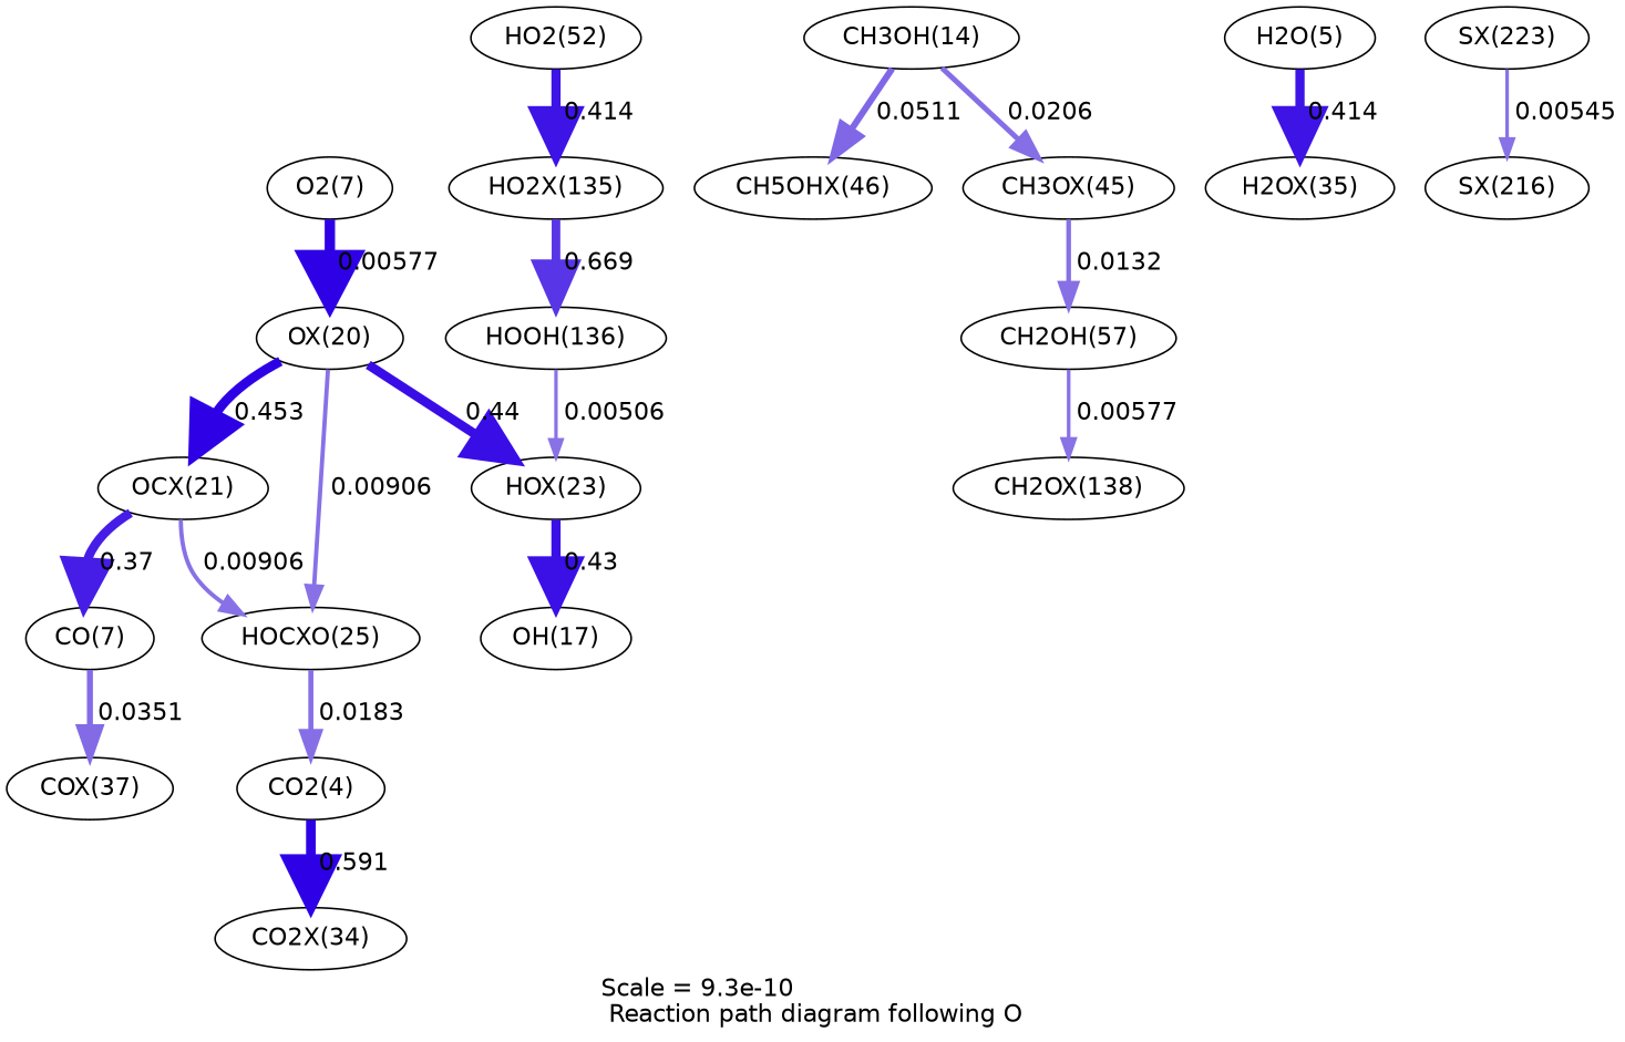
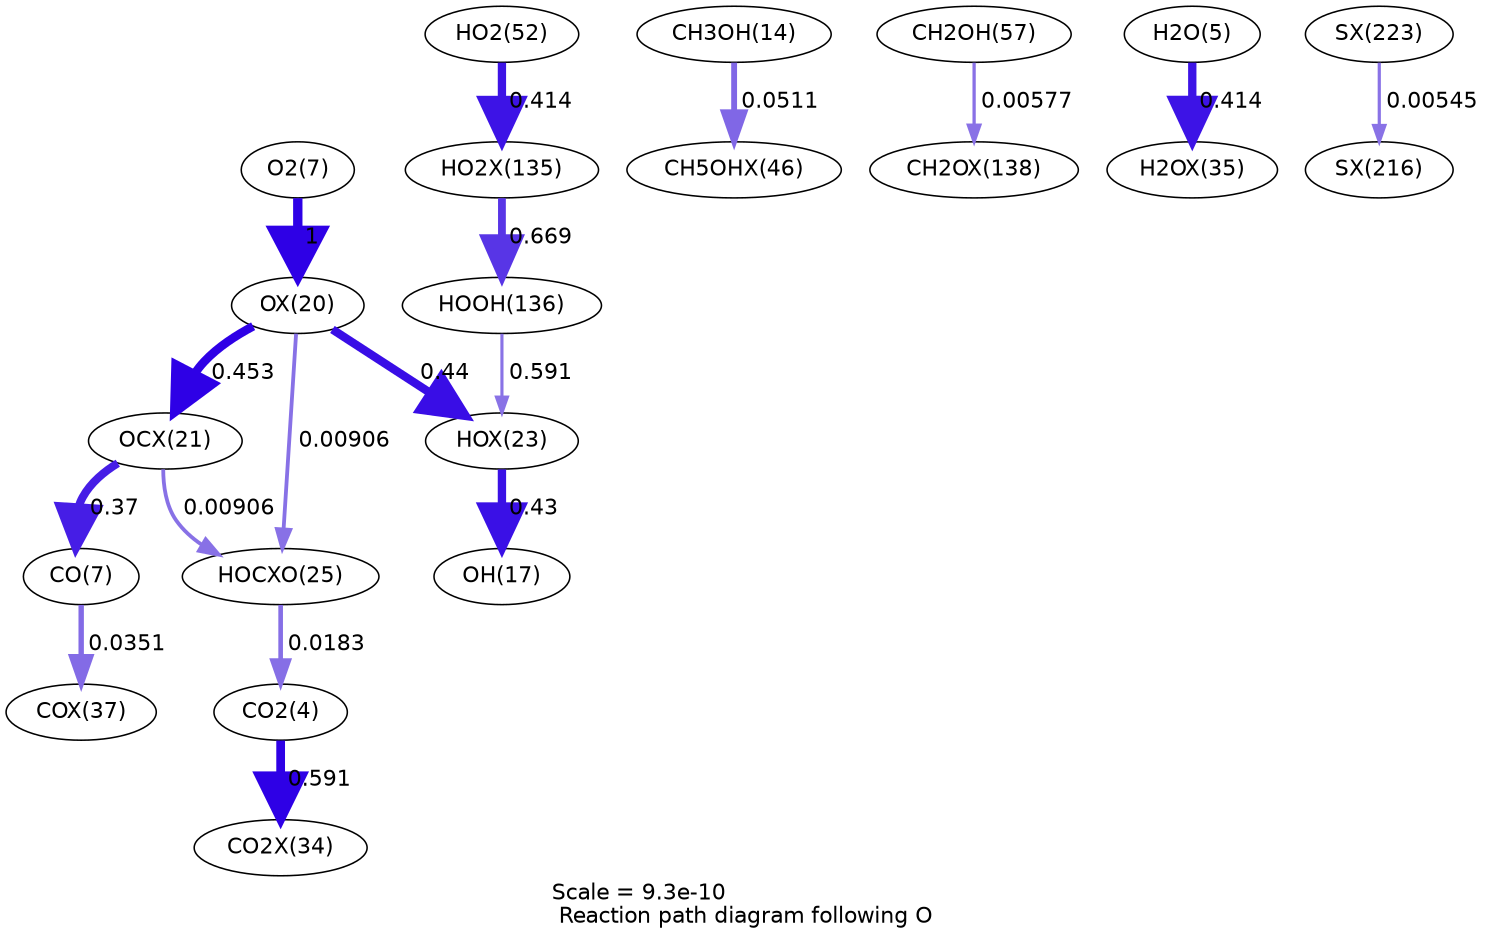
  digraph {
    fontname=Helvetica
    label="Scale = 9.3e-10\l Reaction path diagram following O"
    node [fontname=Helvetica]
    edge [arrowsize=1.22 color="0.7, 0.509, 0.9" fontname=Helvetica penwidth=2.45]
    n1 [label="O2(7)"]
    n2 [label="OX(20)"]
    n3 [label="HOX(23)"]
    n4 [label="OCX(21)"]
    n5 [label="HOCXO(25)"]
    n6 [label="OH(17)"]
    n7 [label="CO(7)"]
    n8 [label="CO2(4)"]
    n9 [label="COX(37)"]
    n10 [label="HOOH(136)"]
    n11 [label="CO2X(34)"]
    n12 [label="CH3OH(14)"]
    n13 [label="CH5OHX(46)"]
-   n14 [label="CH3OX(45)"]
    n15 [label="CH2OH(57)"]
    n16 [label="CH2OX(138)"]
    n17 [label="H2O(5)"]
    n18 [label="H2OX(35)"]
    n19 [label="HO2X(135)"]
    n20 [label="HO2(52)"]
    n21 [label="SX(223)"]
    n22 [label="SX(216)"]
-   n1 -> n2 [arrowsize=3 color="0.7, 1.5, 0.9" label=" 0.00577" penwidth=6]
+   n1 -> n2 [arrowsize=3 color="0.7, 1.5, 0.9" label=" 1" penwidth=6]
    n2 -> n3 [arrowsize=2.69 color="0.7, 0.94, 0.9" label=" 0.44" penwidth=5.38]
    n2 -> n4 [arrowsize=2.78 color="0.7, 1.05, 0.9" label=" 0.453" penwidth=5.55]
    n2 -> n5 [label=" 0.00906"]
    n3 -> n6 [arrowsize=2.68 color="0.7, 0.93, 0.9" label=" 0.43" penwidth=5.36]
    n4 -> n5 [label=" 0.00906"]
    n4 -> n7 [arrowsize=2.62 color="0.7, 0.87, 0.9" label=" 0.37" penwidth=5.25]
    n5 -> n8 [arrowsize=1.49 color="0.7, 0.518, 0.9" label=" 0.0183" penwidth=2.98]
    n7 -> n9 [arrowsize=1.74 color="0.7, 0.535, 0.9" label=" 0.0351" penwidth=3.47]
    n8 -> n11 [arrowsize=2.8 color="0.7, 1.09, 0.9" label=" 0.591" penwidth=5.6]
-   n10 -> n3 [arrowsize=1 color="0.7, 0.505, 0.9" label=" 0.00506" penwidth=2.01]
+   n10 -> n3 [arrowsize=1 color="0.7, 0.505, 0.9" label=" 0.591" penwidth=2.01]
    n12 -> n13 [arrowsize=1.88 color="0.7, 0.551, 0.9" label=" 0.0511" penwidth=3.76]
-   n12 -> n14 [arrowsize=1.53 color="0.7, 0.521, 0.9" label=" 0.0206" penwidth=3.07]
-   n14 -> n15 [arrowsize=1.37 color="0.7, 0.513, 0.9" label=" 0.0132" penwidth=2.73]
    n15 -> n16 [arrowsize=1.05 color="0.7, 0.506, 0.9" label=" 0.00577" penwidth=2.11]
    n17 -> n18 [arrowsize=2.67 color="0.7, 0.914, 0.9" label=" 0.414" penwidth=5.34]
    n19 -> n10 [arrowsize=2.5 color="0.7, 0.769, 0.9" label=" 0.669" penwidth=5.01]
    n20 -> n19 [arrowsize=2.67 color="0.7, 0.914, 0.9" label=" 0.414" penwidth=5.33]
    n21 -> n22 [arrowsize=1.03 color="0.7, 0.505, 0.9" label=" 0.00545" penwidth=2.06]
  }
